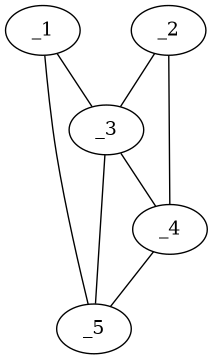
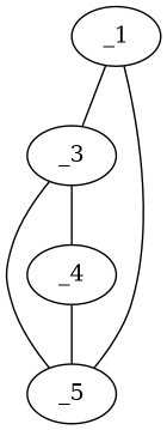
  graph {
    node [y=33]
    edge [valence=2]
    _1 [x=5 y=34]
    _3 [x=14]
    _5 [x=123]
-   _2 [x=8 y=19]
    _4 [x=115 y=32]
    _1 -- _3
    _1 -- _5 [valence=1]
    _3 -- _5
    _3 -- _4
-   _2 -- _3
-   _2 -- _4 [valence=1]
    _4 -- _5 [valence=1]
  }
